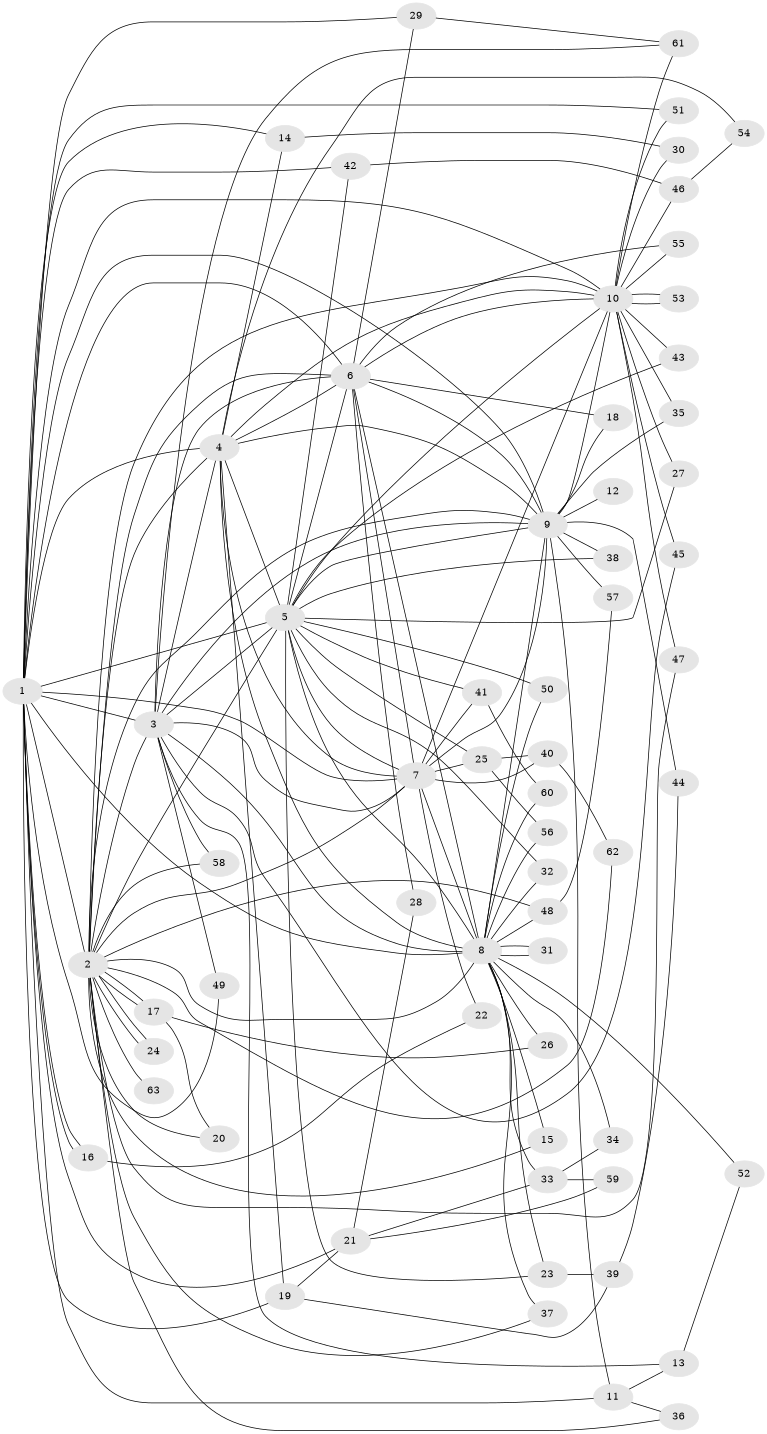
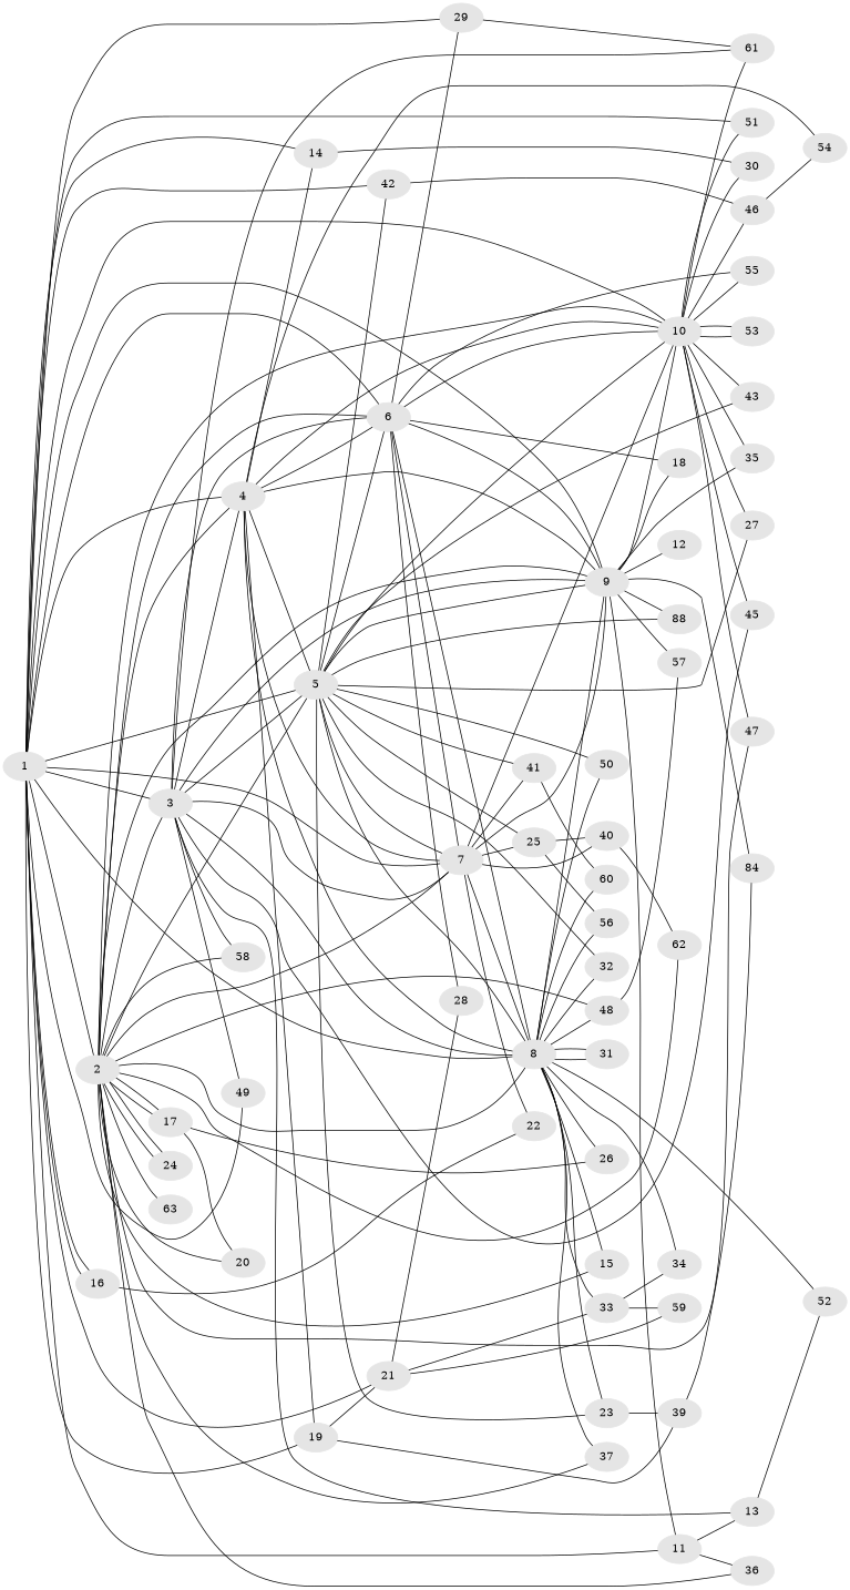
  graph {
    rankdir=LR
    node [color=gray90 style=filled]
    1
    2
    3
    4
    5
    6
    7
    8
    9
    10
    11
    14
    16
    19
    21
    29
    42
    49
    51
    15
    17
    20
    24
    36
    37
    47
    48
    58
    62
    63
    13
    45
    61
    54
    23
    25
    27
    32
-   38
+   38 [label=88]
    41
    43
    50
    18
    28
    55
    22
    40
    26
    31
    33
    34
    52
    56
    60
    12
    35
-   44
+   44 [label=84]
    57
    30
    46
    53
    39
    59
    1 -- 2
    1 -- 3
    1 -- 4
    1 -- 5
    1 -- 6
    1 -- 7
    1 -- 8
    1 -- 9
    1 -- 10
    1 -- 11
    1 -- 14
    1 -- 16
    1 -- 16
    1 -- 19
    1 -- 21
    1 -- 29
    1 -- 42
    1 -- 49
    1 -- 51
    2 -- 3
    2 -- 4
    2 -- 5
    2 -- 6
    2 -- 7
    2 -- 8
    2 -- 9
    2 -- 10
    2 -- 15
    2 -- 17
    2 -- 17
    2 -- 20
    2 -- 24
    2 -- 24
    2 -- 36
    2 -- 37
    2 -- 47
    2 -- 48
    2 -- 58
    2 -- 62
    2 -- 63
    3 -- 4
    3 -- 5
    3 -- 6
    3 -- 7
    3 -- 8
    3 -- 9
    3 -- 49
    3 -- 58
    3 -- 13
    3 -- 45
    3 -- 61
    4 -- 5
    4 -- 6
    4 -- 7
    4 -- 8
    4 -- 9
    4 -- 10
    4 -- 14
    4 -- 19
    4 -- 54
    5 -- 6
    5 -- 7
    5 -- 8
    5 -- 9
    5 -- 10
    5 -- 42
    5 -- 23
    5 -- 25
    5 -- 27
    5 -- 32
    5 -- 38
    5 -- 41
    5 -- 43
    5 -- 50
    6 -- 7
    6 -- 8
    6 -- 9
    6 -- 10
    6 -- 29
    6 -- 18
    6 -- 28
    6 -- 55
    7 -- 8
    7 -- 9
    7 -- 10
    7 -- 25
    7 -- 41
    7 -- 22
    7 -- 40
    8 -- 9
    8 -- 15
    8 -- 37
    8 -- 48
    8 -- 23
    8 -- 32
    8 -- 50
    8 -- 26
    8 -- 31
    8 -- 31
    8 -- 33
    8 -- 34
    8 -- 52
    8 -- 56
    8 -- 60
    9 -- 10
    9 -- 11
    9 -- 38
    9 -- 18
    9 -- 12
    9 -- 35
    9 -- 44
    9 -- 57
    10 -- 51
    10 -- 47
    10 -- 45
    10 -- 61
    10 -- 27
    10 -- 43
    10 -- 55
    10 -- 35
    10 -- 30
    10 -- 46
    10 -- 53
    10 -- 53
    11 -- 36
    11 -- 13
    14 -- 30
    16 -- 22
    19 -- 21
    19 -- 39
    21 -- 28
    21 -- 33
    21 -- 59
    29 -- 61
    42 -- 46
    17 -- 20
    17 -- 26
    48 -- 57
    13 -- 52
    23 -- 39
    25 -- 40
    25 -- 56
    41 -- 60
    40 -- 62
    33 -- 34
    33 -- 59
    46 -- 54
    39 -- 44
  }
